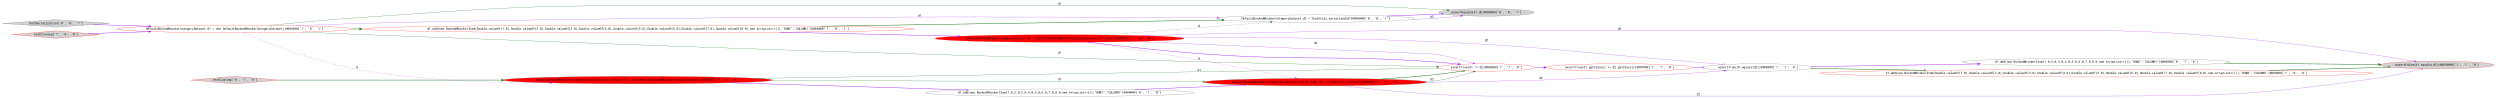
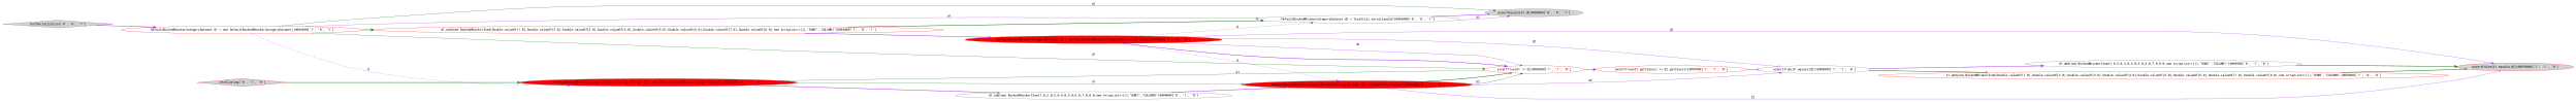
  digraph {
    fontname="Roboto Mono"
    rankdir=LR
    node [color=red fillcolor=white fontname="Roboto Mono" shape=ellipse style=filled]
    edge [arrowhead=vee color=purple fontname="Roboto Mono" style=bold]
    n1 [label="assertTrue(d1.getClass() == d2.getClass())@@@7@@@['1', '1', '0']"]
    n2 [color=gray40 label="assertTrue(d1.equals(d2))@@@8@@@['1', '1', '0']"]
    n3 [label="d1.add(new BoxAndWhiskerItem(Double.valueOf(1.0),Double.valueOf(2.0),Double.valueOf(3.0),Double.valueOf(4.0),Double.valueOf(5.0),Double.valueOf(6.0),Double.valueOf(7.0),Double.valueOf(8.0),new ArrayList<>()),\"ROW2\",\"COLUMN1\")@@@9@@@['1', '0', '0']"]
    n4 [color=gray40 label="d1.add(new BoxAndWhiskerItem(1.0,2.0,3.0,4.0,5.0,6.0,7.0,8.0,new ArrayList<>()),\"ROW2\",\"COLUMN1\")@@@9@@@['0', '1', '0']"]
    n5 [label="assertTrue(d1 != d2)@@@6@@@['1', '1', '0']"]
    n6 [color=gray40 fillcolor=lightgray label="assertEquals(d1,d2)@@@6@@@['0', '0', '1']"]
    n7 [color=gray40 label="DefaultBoxAndWhiskerCategoryDataset d2 = TestUtils.serialised(d1)@@@5@@@['0', '0', '1']"]
    n8 [fillcolor=red label="DefaultBoxAndWhiskerCategoryDataset d2 = (DefaultBoxAndWhiskerCategoryDataset)d1.clone()@@@5@@@['1', '0', '0']"]
    n9 [color=gray40 fillcolor=red label="DefaultBoxAndWhiskerCategoryDataset<String,String> d2 = CloneUtils.clone(d1)@@@5@@@['0', '1', '0']"]
    n10 [fillcolor=lightgray label="assertFalse(d1.equals(d2))@@@10@@@['1', '1', '0']"]
    n11 [color=gray40 fillcolor=red label="DefaultBoxAndWhiskerCategoryDataset<String,String> d1 = new DefaultBoxAndWhiskerCategoryDataset()@@@3@@@['0', '1', '0']"]
    n12 [color=gray40 label="d1.add(new BoxAndWhiskerItem(1.0,2.0,3.0,4.0,5.0,6.0,7.0,8.0,new ArrayList<>()),\"ROW1\",\"COLUMN1\")@@@4@@@['0', '1', '0']"]
    n13 [color=gray40 fillcolor=lightgray label="testSerialization['0', '0', '1']" shape=diamond]
    n14 [label="DefaultBoxAndWhiskerCategoryDataset d1 = new DefaultBoxAndWhiskerCategoryDataset()@@@3@@@['1', '0', '1']"]
    n15 [label="d1.add(new BoxAndWhiskerItem(Double.valueOf(1.0),Double.valueOf(2.0),Double.valueOf(3.0),Double.valueOf(4.0),Double.valueOf(5.0),Double.valueOf(6.0),Double.valueOf(7.0),Double.valueOf(8.0),new ArrayList<>()),\"ROW1\",\"COLUMN1\")@@@4@@@['1', '0', '1']"]
    n16 [fillcolor=lightgray label="testCloning['0', '1', '0']" shape=diamond]
-   n17 [fillcolor=lightgray label="testCloning['1', '0', '0']" shape=diamond]
    n1 -> n2 [arrowhead=odot]
    n2 -> n3 [arrowhead=odot color=darkgreen]
    n2 -> n4
    n3 -> n10 [arrowhead=odot color=darkgreen]
    n4 -> n10 [color=darkgreen]
    n5 -> n1
    n7 -> n6 [arrowhead=odot]
    n7 -> n6 [arrowhead=normal label=d2 style=solid]
    n8 -> n2 [arrowhead=odot label=d2 style=solid]
    n8 -> n5 [label=d2 style=solid]
    n8 -> n5
    n8 -> n7 [color=darkgreen label=0 style=dashed]
    n8 -> n9 [label=0 style=dashed]
    n8 -> n10 [arrowhead=normal label=d2 style=solid]
    n9 -> n2 [arrowhead=normal label=d2 style=solid]
    n9 -> n5 [arrowhead=normal color=darkgreen label=d2 style=solid]
    n9 -> n5 [arrowhead=odot color=darkgreen]
    n9 -> n10 [arrowhead=odot label=d2 style=solid]
    n11 -> n5 [arrowhead=odot color=darkgreen label=d1 style=solid]
    n11 -> n9 [color=darkgreen label=d1 style=solid]
    n11 -> n12 [arrowhead=odot]
    n12 -> n9 [arrowhead=odot]
    n13 -> n14
    n14 -> n5 [color=darkgreen label=d1 style=solid]
    n14 -> n6 [color=darkgreen label=d1 style=solid]
    n14 -> n7 [label=d1 style=solid]
    n14 -> n11 [arrowhead=normal label=0 style=dashed]
    n14 -> n15 [color=darkgreen]
    n15 -> n7 [arrowhead=normal color=darkgreen]
    n15 -> n8 [arrowhead=normal]
    n16 -> n11 [color=darkgreen]
-   n17 -> n14 [arrowhead=normal]
  }
